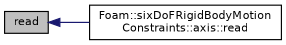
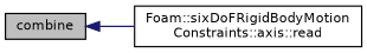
  digraph {
    rankdir=LR
    node [color=black fontname=Helvetica fontsize=10 shape=record]
-   n1 [fillcolor=grey75 fontcolor=black height=0.2 label=read style=filled width=0.4]
+   n1 [fillcolor=grey75 fontcolor=black height=0.2 label=combine style=filled width=0.4]
    n2 [height=0.2 label="Foam::sixDoFRigidBodyMotion\lConstraints::axis::read" width=0.4]
    n1 -> n2 [color=midnightblue dir=back fontname=Helvetica fontsize=10 labelfontname=Helvetica labelfontsize=10 style=solid]
  }
